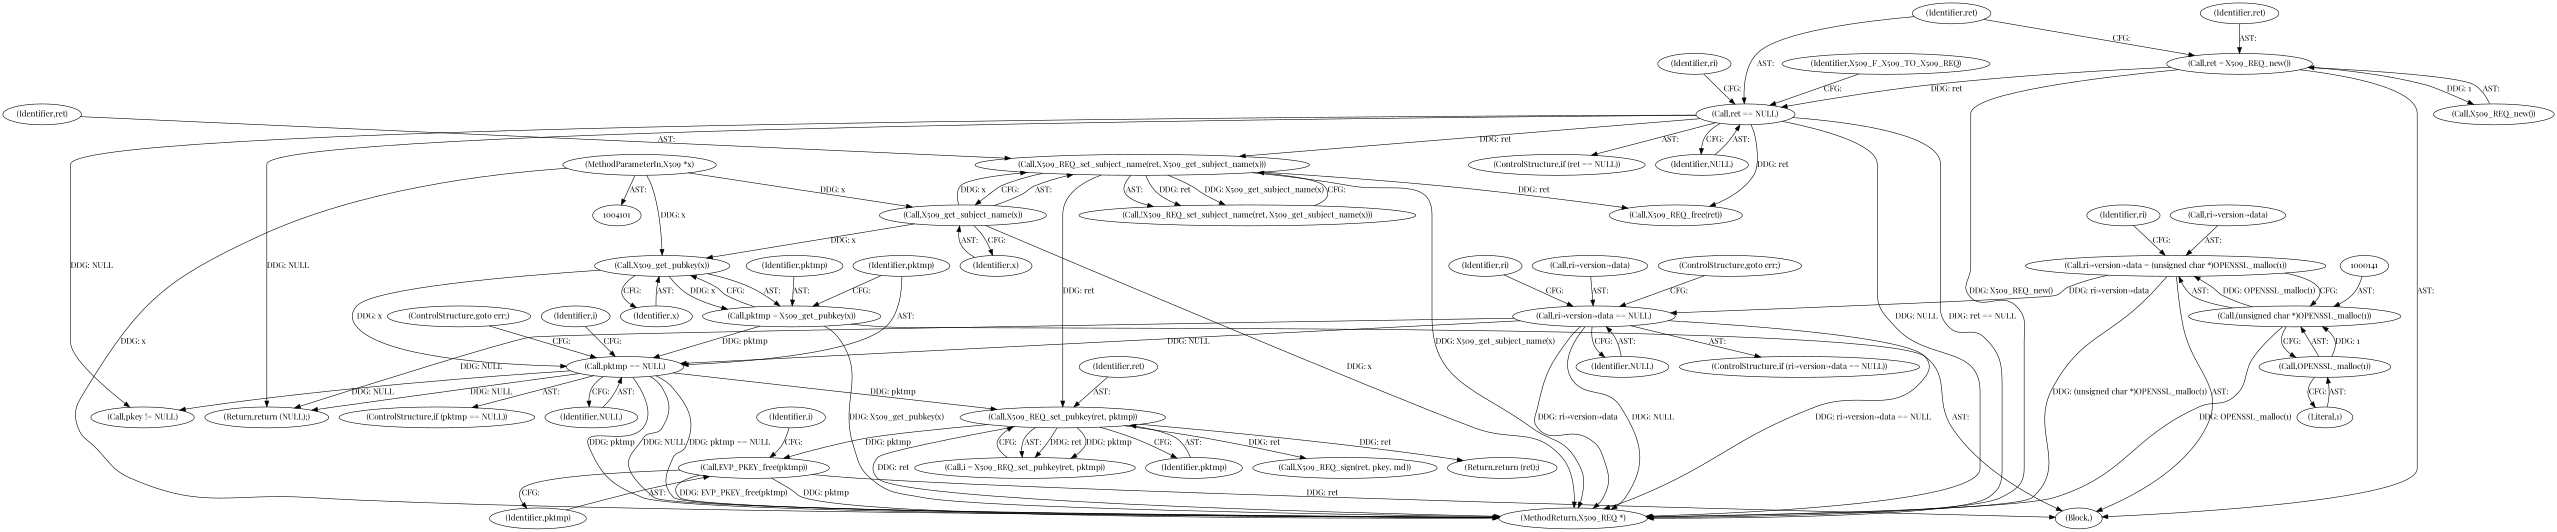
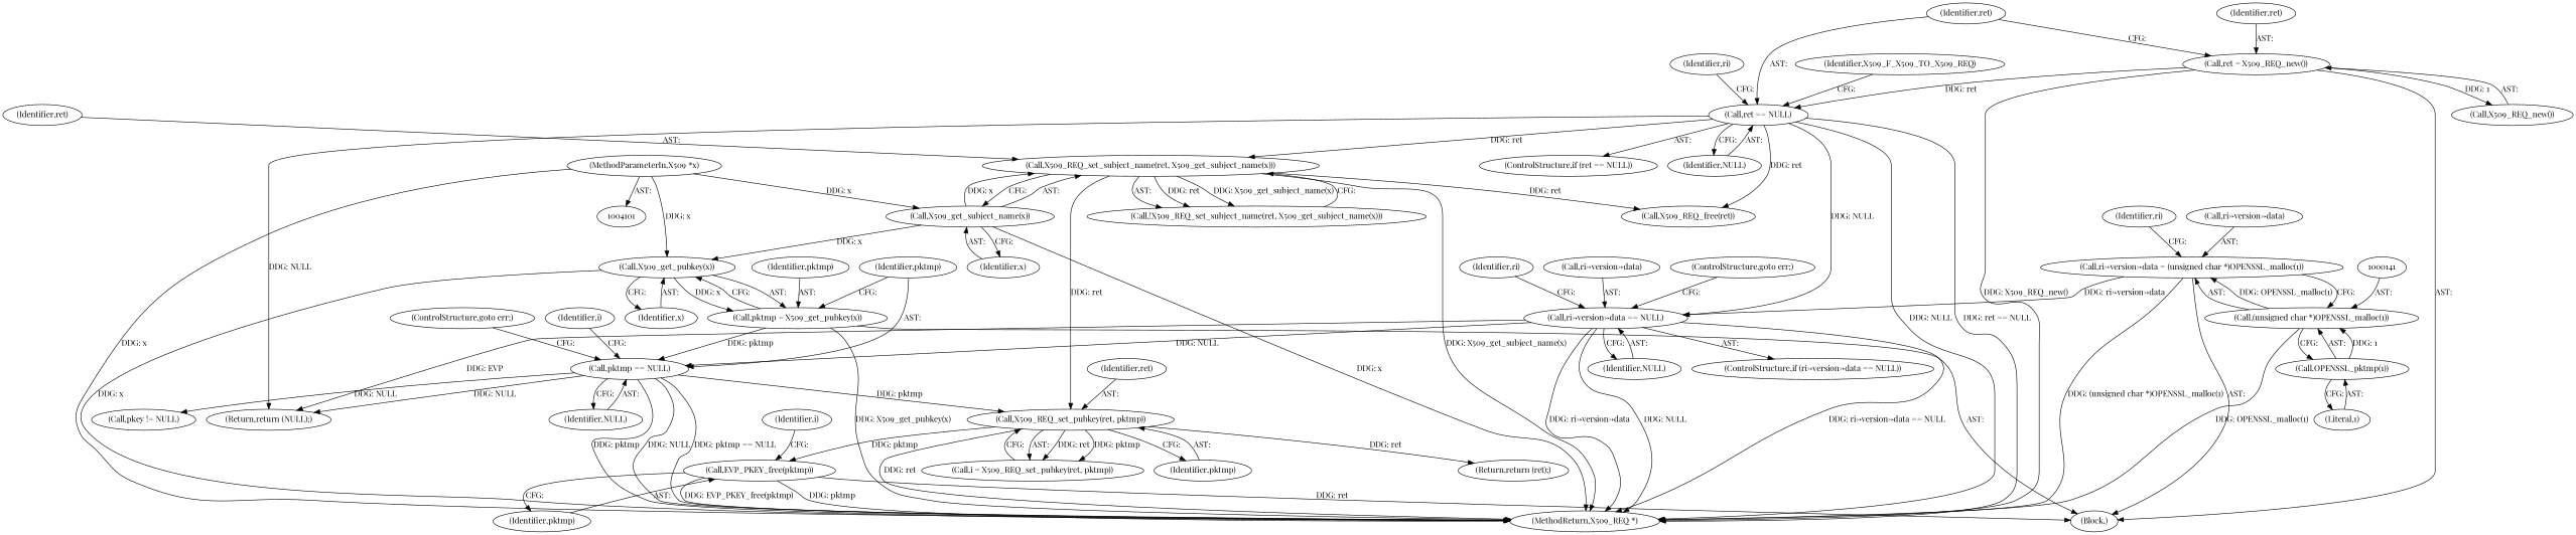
  digraph {
    fontname="Playfair Display"
    node [fontname="Playfair Display"]
    edge [fontname="Playfair Display"]
    n1 [label="(Call,EVP_PKEY_free(pktmp))"]
    n2 [label="(Identifier,pktmp)"]
    n3 [label="(MethodReturn,X509_REQ *)"]
    n4 [label="(Block,)"]
    n5 [label="(Call,X509_REQ_set_pubkey(ret, pktmp))"]
    n6 [label="(Call,i = X509_REQ_set_pubkey(ret, pktmp))"]
-   n7 [label="(Call,X509_REQ_sign(ret, pkey, md))"]
    n8 [label="(Return,return (ret);)"]
    n9 [label="(Identifier,pktmp)"]
    n10 [label="(Call,X509_REQ_set_subject_name(ret, X509_get_subject_name(x)))"]
    n11 [label="(Call,X509_get_subject_name(x))"]
    n12 [label="(Call,!X509_REQ_set_subject_name(ret, X509_get_subject_name(x)))"]
    n13 [label="(Call,X509_REQ_free(ret))"]
    n14 [label="(Call,X509_get_pubkey(x))"]
    n15 [label="(Identifier,x)"]
    n16 [label="(Call,ret == NULL)"]
    n17 [label="(Call,ri->version->data == NULL)"]
    n18 [label="(ControlStructure,if (ret == NULL))"]
    n19 [label="(Identifier,NULL)"]
    n20 [label="(Return,return (NULL);)"]
    n21 [label="(Call,pktmp == NULL)"]
    n22 [label="(Identifier,NULL)"]
    n23 [label="(ControlStructure,if (ri->version->data == NULL))"]
    n24 [label="(Call,ret = X509_REQ_new())"]
    n25 [label="(Call,X509_REQ_new())"]
    n26 [label="(Call,pktmp = X509_get_pubkey(x))"]
    n27 [label="(Identifier,x)"]
    n28 [label="(MethodParameterIn,X509 *x)"]
    n29 [label=1004101]
    n30 [label="(Call,pkey != NULL)"]
    n31 [label="(Identifier,NULL)"]
-   n32 [label="(ControlStructure,if (pktmp == NULL))"]
    n33 [label="(Call,ri->version->data = (unsigned char *)OPENSSL_malloc(1))"]
    n34 [label="(Call,(unsigned char *)OPENSSL_malloc(1))"]
-   n35 [label="(Call,OPENSSL_malloc(1))"]
+   n35 [label="(Call,OPENSSL_pktmp(1))"]
    n36 [label="(Literal,1)"]
    n37 [label="(Identifier,ri)"]
    n38 [label="(Identifier,ri)"]
    n39 [label="(Identifier,i)"]
    n40 [label="(Call,ri->version->data)"]
    n41 [label="(Identifier,ri)"]
    n42 [label="(Identifier,ret)"]
    n43 [label="(ControlStructure,goto err;)"]
    n44 [label="(Identifier,ret)"]
    n45 [label="(Identifier,ret)"]
    n46 [label="(Identifier,ret)"]
    n47 [label="(Identifier,i)"]
    n48 [label="(ControlStructure,goto err;)"]
    n49 [label="(Identifier,pktmp)"]
    n50 [label="(Identifier,pktmp)"]
    n51 [label="(Call,ri->version->data)"]
    n52 [label="(Identifier,X509_F_X509_TO_X509_REQ)"]
    1000141
    n1 -> n2 [label="CFG: "]
    n1 -> n3 [label="DDG: pktmp"]
    n1 -> n3 [label="DDG: EVP_PKEY_free(pktmp)"]
    n1 -> n4 [label="DDG: ret"]
    n2 -> n1 [label="AST: "]
    n5 -> n1 [label="DDG: pktmp"]
    n5 -> n3 [label="DDG: ret"]
    n5 -> n6 [label="AST: "]
    n5 -> n6 [label="DDG: ret"]
    n5 -> n6 [label="DDG: pktmp"]
-   n5 -> n7 [label="DDG: ret"]
    n5 -> n8 [label="DDG: ret"]
    n5 -> n9 [label="CFG: "]
    n6 -> n5 [label="CFG: "]
    n9 -> n5 [label="AST: "]
    n10 -> n3 [label="DDG: X509_get_subject_name(x)"]
    n10 -> n5 [label="DDG: ret"]
    n10 -> n11 [label="CFG: "]
    n10 -> n12 [label="AST: "]
    n10 -> n12 [label="DDG: ret"]
    n10 -> n12 [label="DDG: X509_get_subject_name(x)"]
    n10 -> n13 [label="DDG: ret"]
    n11 -> n3 [label="DDG: x"]
    n11 -> n10 [label="AST: "]
    n11 -> n10 [label="DDG: x"]
    n11 -> n14 [label="DDG: x"]
    n11 -> n15 [label="CFG: "]
    n12 -> n10 [label="CFG: "]
-   n14 -> n21 [label="DDG: x"]
+   n14 -> n3 [label="DDG: x"]
    n14 -> n26 [label="AST: "]
    n14 -> n26 [label="DDG: x"]
    n14 -> n27 [label="CFG: "]
    n15 -> n11 [label="AST: "]
    n16 -> n3 [label="DDG: ret == NULL"]
    n16 -> n3 [label="DDG: NULL"]
    n16 -> n10 [label="DDG: ret"]
    n16 -> n13 [label="DDG: ret"]
-   n16 -> n30 [label="DDG: NULL"]
+   n16 -> n17 [label="DDG: NULL"]
    n16 -> n18 [label="AST: "]
    n16 -> n19 [label="CFG: "]
    n16 -> n20 [label="DDG: NULL"]
    n17 -> n3 [label="DDG: NULL"]
    n17 -> n3 [label="DDG: ri->version->data == NULL"]
    n17 -> n3 [label="DDG: ri->version->data"]
-   n17 -> n20 [label="DDG: NULL"]
+   n17 -> n20 [label="DDG: EVP"]
    n17 -> n21 [label="DDG: NULL"]
    n17 -> n22 [label="CFG: "]
    n17 -> n23 [label="AST: "]
    n19 -> n16 [label="AST: "]
    n21 -> n3 [label="DDG: NULL"]
    n21 -> n3 [label="DDG: pktmp == NULL"]
    n21 -> n3 [label="DDG: pktmp"]
    n21 -> n5 [label="DDG: pktmp"]
    n21 -> n20 [label="DDG: NULL"]
    n21 -> n30 [label="DDG: NULL"]
    n21 -> n31 [label="CFG: "]
-   n21 -> n32 [label="AST: "]
    n22 -> n17 [label="AST: "]
    n24 -> n3 [label="DDG: X509_REQ_new()"]
    n24 -> n4 [label="AST: "]
    n24 -> n16 [label="DDG: ret"]
    n24 -> n25 [label="DDG: 1"]
    n25 -> n24 [label="AST: "]
    n26 -> n3 [label="DDG: X509_get_pubkey(x)"]
    n26 -> n4 [label="AST: "]
    n26 -> n14 [label="CFG: "]
    n26 -> n21 [label="DDG: pktmp"]
    n27 -> n14 [label="AST: "]
    n28 -> n3 [label="DDG: x"]
    n28 -> n11 [label="DDG: x"]
    n28 -> n14 [label="DDG: x"]
    n28 -> n29 [label="AST: "]
    n31 -> n21 [label="AST: "]
    n33 -> n3 [label="DDG: (unsigned char *)OPENSSL_malloc(1)"]
    n33 -> n4 [label="AST: "]
    n33 -> n17 [label="DDG: ri->version->data"]
    n33 -> n34 [label="CFG: "]
    n34 -> n3 [label="DDG: OPENSSL_malloc(1)"]
    n34 -> n33 [label="AST: "]
    n34 -> n33 [label="DDG: OPENSSL_malloc(1)"]
    n34 -> n35 [label="CFG: "]
    n35 -> n34 [label="AST: "]
    n35 -> n34 [label="DDG: 1"]
    n35 -> n36 [label="CFG: "]
    n36 -> n35 [label="AST: "]
    n37 -> n17 [label="CFG: "]
    n38 -> n33 [label="CFG: "]
    n39 -> n21 [label="CFG: "]
    n40 -> n17 [label="AST: "]
    n41 -> n16 [label="CFG: "]
    n42 -> n10 [label="AST: "]
    n43 -> n21 [label="CFG: "]
    n44 -> n5 [label="AST: "]
    n45 -> n16 [label="AST: "]
    n45 -> n24 [label="CFG: "]
    n46 -> n24 [label="AST: "]
    n47 -> n1 [label="CFG: "]
    n48 -> n17 [label="CFG: "]
    n49 -> n21 [label="AST: "]
    n49 -> n26 [label="CFG: "]
    n50 -> n26 [label="AST: "]
    n51 -> n33 [label="AST: "]
    n52 -> n16 [label="CFG: "]
    1000141 -> n34 [label="AST: "]
  }
